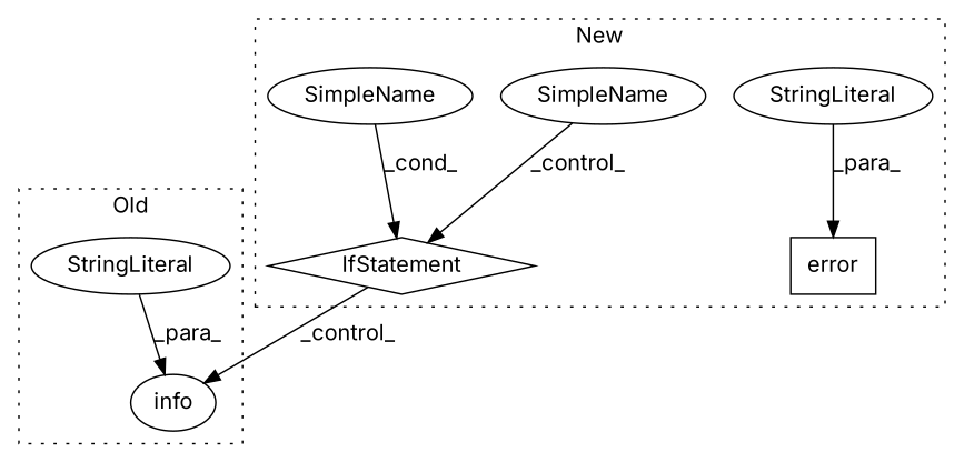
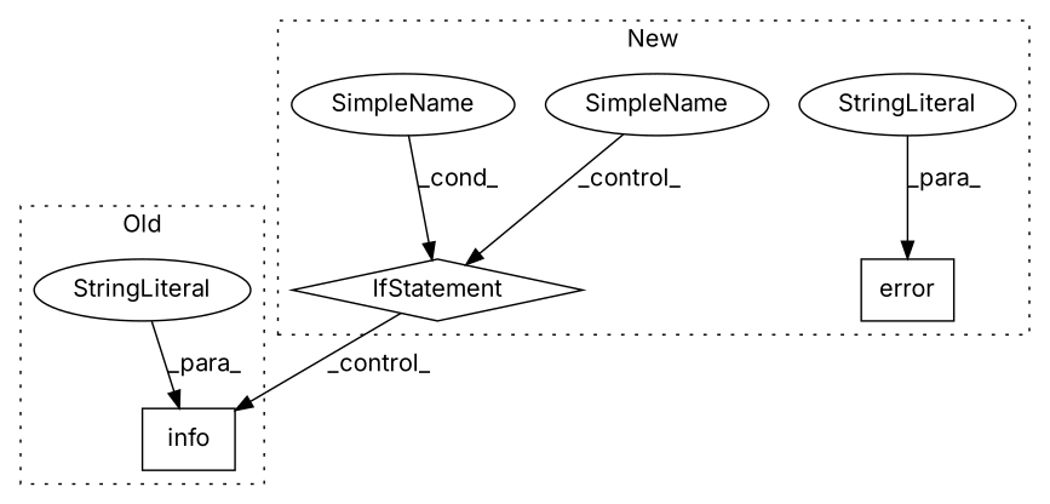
  digraph {
    fontname=Inter
    node [a=32 fontname=Inter shape=ellipse]
    edge [fontname=Inter]
-   n1 [l="5,1" label=info s="2768,2859"]
+   n1 [l="5,1" label=info s="2768,2859" shape=box]
    n2 [a=45 l=82 label=StringLiteral s=2773]
    n3 [l="6,1" label=error s="3264,3361" shape=box]
    n4 [a=45 l=73 label=StringLiteral s=3270]
    n5 [a=25 l="4,2" label=IfStatement s="3083,3108" shape=diamond]
    n6 [a=42 label=SimpleName]
    n7 [a=42 l=21 label=SimpleName s=3087]
    subgraph cluster_1 {
      label=Old
      style=dotted
      n1
      n2
    }
    subgraph cluster_2 {
      label=New
      style=dotted
      n3
      n4
      n5
      n6
      n7
    }
    n2 -> n1 [label=_para_]
    n4 -> n3 [label=_para_]
    n5 -> n1 [label=_control_]
    n6 -> n5 [label=_control_]
    n7 -> n5 [label=_cond_]
  }
